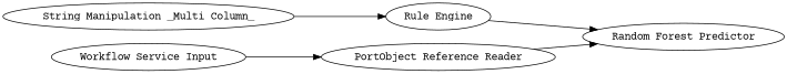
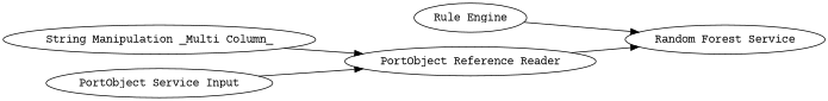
  digraph {
    fontname="Courier Prime"
    rankdir=LR
    node [fontname="Courier Prime"]
    edge [fontname="Courier Prime"]
-   n1 [label="Random Forest Predictor"]
+   n1 [label="Random Forest Service"]
    n2 [label="String Manipulation _Multi Column_"]
    n3 [label="Rule Engine"]
    n4 [label="PortObject Reference Reader"]
-   n5 [label="Workflow Service Input"]
-   n2 -> n3
+   n5 [label="PortObject Service Input"]
+   n2 -> n4
    n3 -> n1
    n4 -> n1
    n5 -> n4
  }
